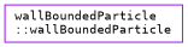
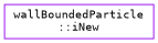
  digraph {
    rankdir=LR
    fontname="DejaVu Sans Mono"
-   n1 [color=purple fillcolor=white fontname="DejaVu Sans Mono" fontsize=10 height=0.2 label="wallBoundedParticle\l::wallBoundedParticle" shape=box style=filled width=0.4]
+   n1 [color=purple fillcolor=white fontname="DejaVu Sans Mono" fontsize=10 height=0.2 label="wallBoundedParticle\l::iNew" shape=box style=filled width=0.4]
  }
